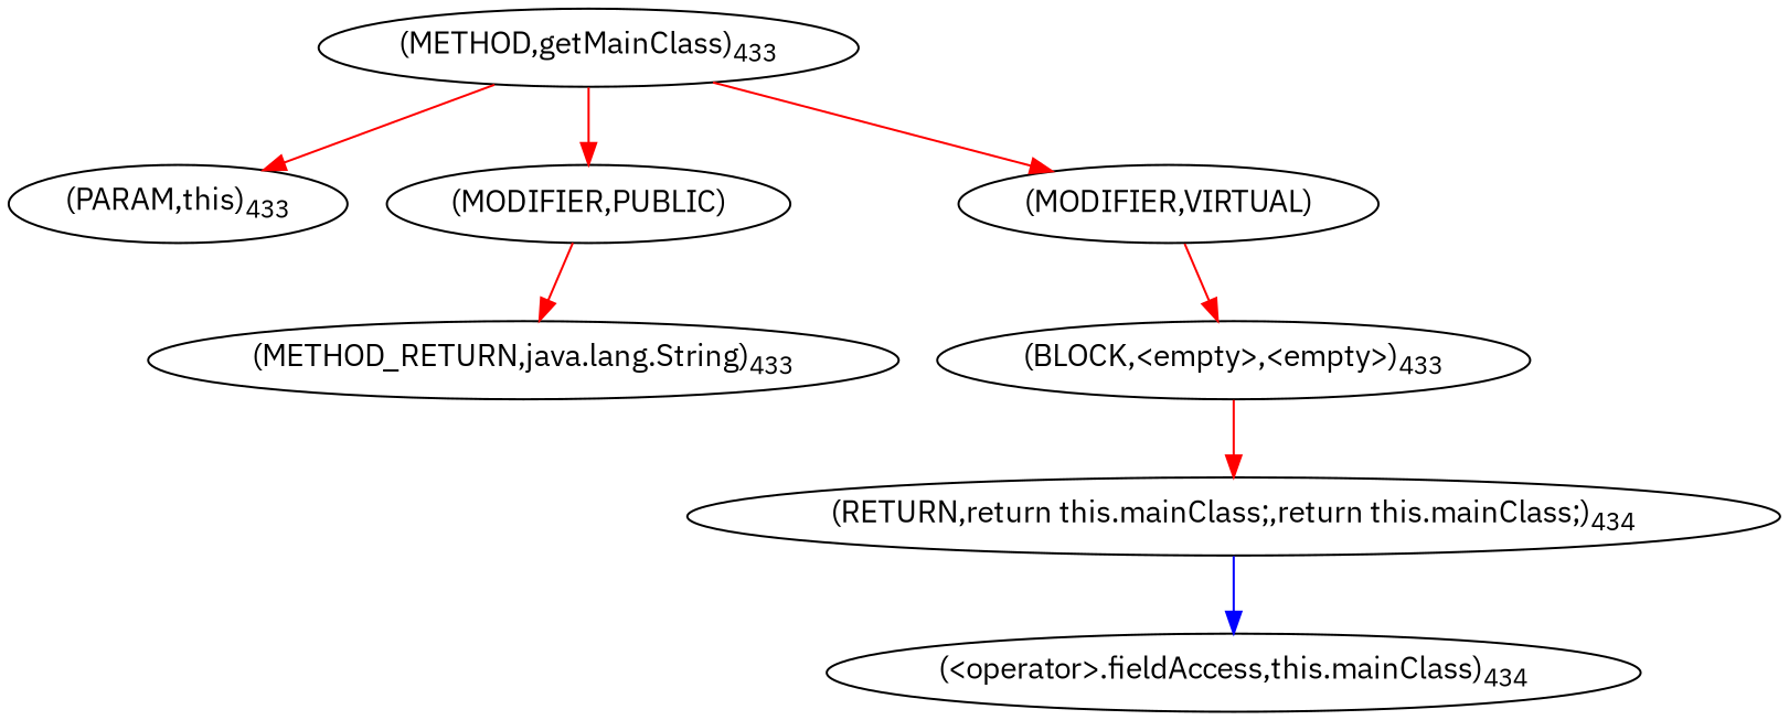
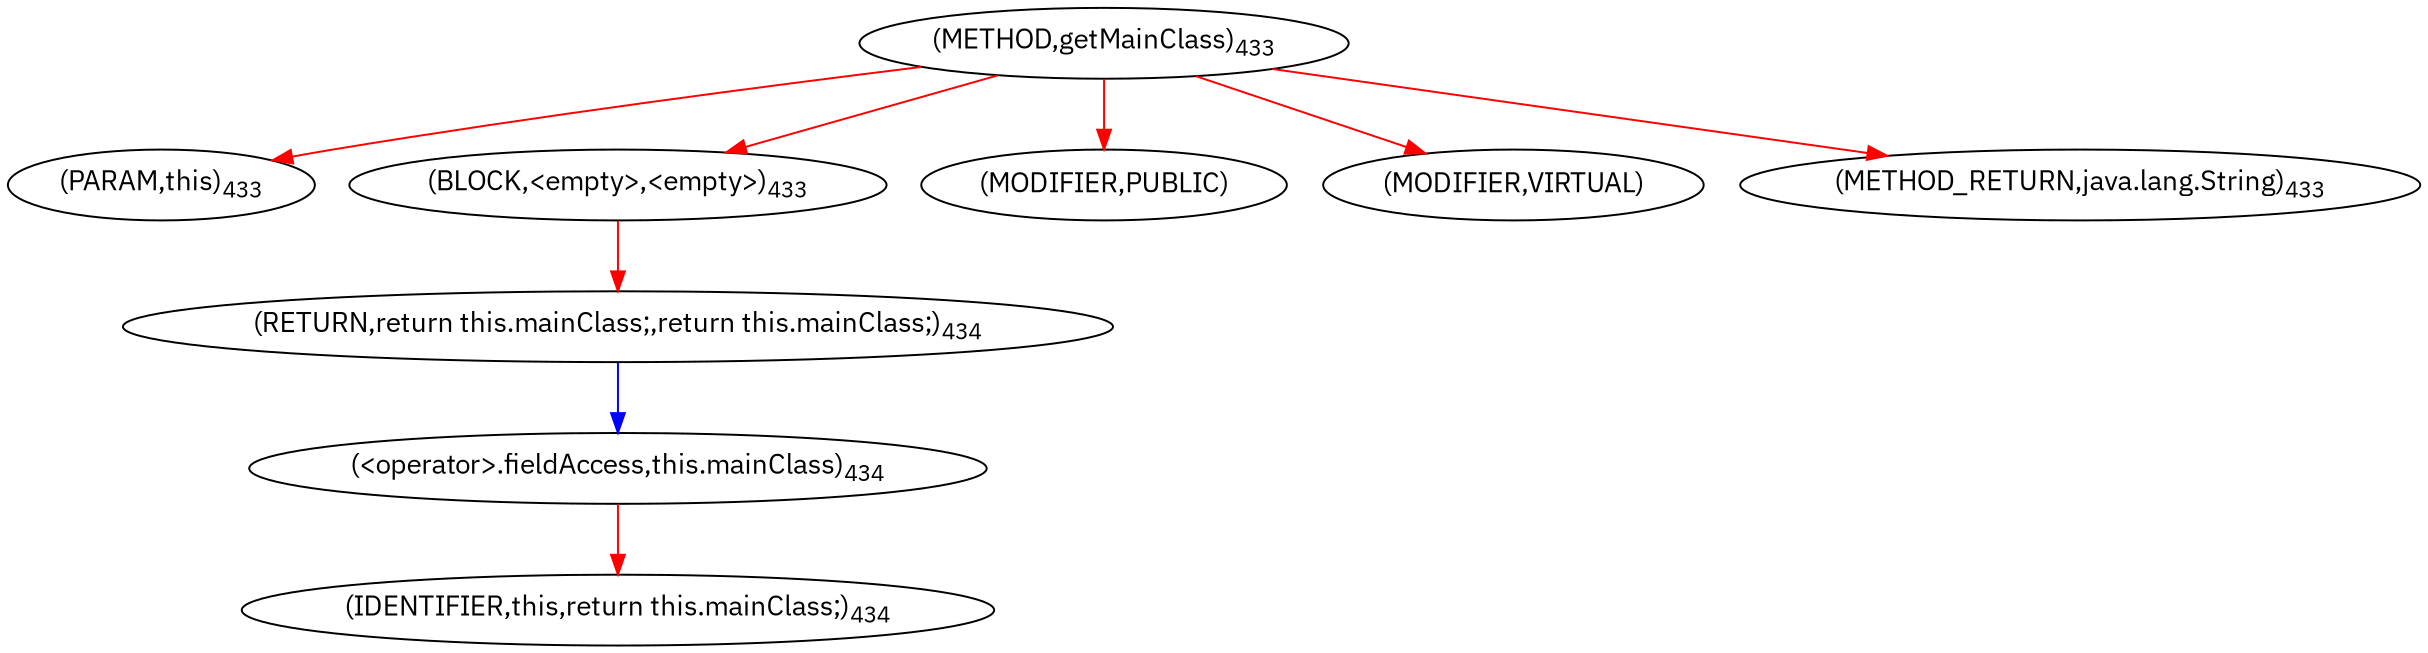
  digraph {
    fontname="IBM Plex Sans"
    node [fontname="IBM Plex Sans"]
    edge [color=red fontname="IBM Plex Sans"]
    n1 [label=<(METHOD,getMainClass)<SUB>433</SUB>>]
    n2 [label=<(PARAM,this)<SUB>433</SUB>>]
    n3 [label=<(BLOCK,&lt;empty&gt;,&lt;empty&gt;)<SUB>433</SUB>>]
    n4 [label=<(MODIFIER,PUBLIC)>]
    n5 [label=<(MODIFIER,VIRTUAL)>]
    n6 [label=<(METHOD_RETURN,java.lang.String)<SUB>433</SUB>>]
    n7 [label=<(RETURN,return this.mainClass;,return this.mainClass;)<SUB>434</SUB>>]
    n8 [label=<(&lt;operator&gt;.fieldAccess,this.mainClass)<SUB>434</SUB>>]
+   n9 [label=<(IDENTIFIER,this,return this.mainClass;)<SUB>434</SUB>>]
    n1 -> n2
-   n5 -> n3
+   n1 -> n3
    n1 -> n4
    n1 -> n5
-   n4 -> n6
+   n1 -> n6
    n3 -> n7
    n7 -> n8 [color=blue]
+   n8 -> n9
  }
